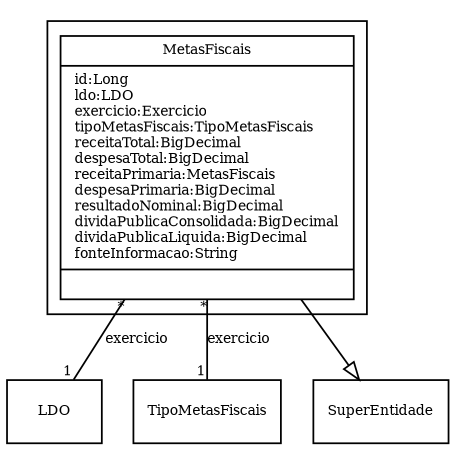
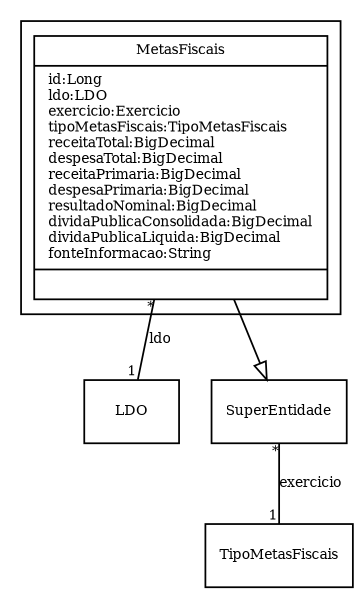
  digraph {
    fontname="Times-Roman"
    fontsize=8
    node [fontname="Times-Roman" fontsize=8 shape=record]
    edge [arrowhead=none fontname="Times-Roman" fontsize=8 headlabel=1 taillabel="*"]
-   n1 [label="{MetasFiscais|id:Long\lldo:LDO\lexercicio:Exercicio\ltipoMetasFiscais:TipoMetasFiscais\lreceitaTotal:BigDecimal\ldespesaTotal:BigDecimal\lreceitaPrimaria:MetasFiscais\ldespesaPrimaria:BigDecimal\lresultadoNominal:BigDecimal\ldividaPublicaConsolidada:BigDecimal\ldividaPublicaLiquida:BigDecimal\lfonteInformacao:String\l|\l}"]
+   n1 [label="{MetasFiscais|id:Long\lldo:LDO\lexercicio:Exercicio\ltipoMetasFiscais:TipoMetasFiscais\lreceitaTotal:BigDecimal\ldespesaTotal:BigDecimal\lreceitaPrimaria:BigDecimal\ldespesaPrimaria:BigDecimal\lresultadoNominal:BigDecimal\ldividaPublicaConsolidada:BigDecimal\ldividaPublicaLiquida:BigDecimal\lfonteInformacao:String\l|\l}"]
    LDO
    n3 [label=TipoMetasFiscais]
    SuperEntidade
    subgraph cluster_1 {
      n1
    }
-   n1 -> LDO [label=exercicio]
-   n1 -> n3 [label=exercicio]
+   n1 -> LDO [label=ldo]
+   SuperEntidade -> n3 [label=exercicio]
    n1 -> SuperEntidade [arrowhead=empty headlabel="" taillabel=""]
  }
